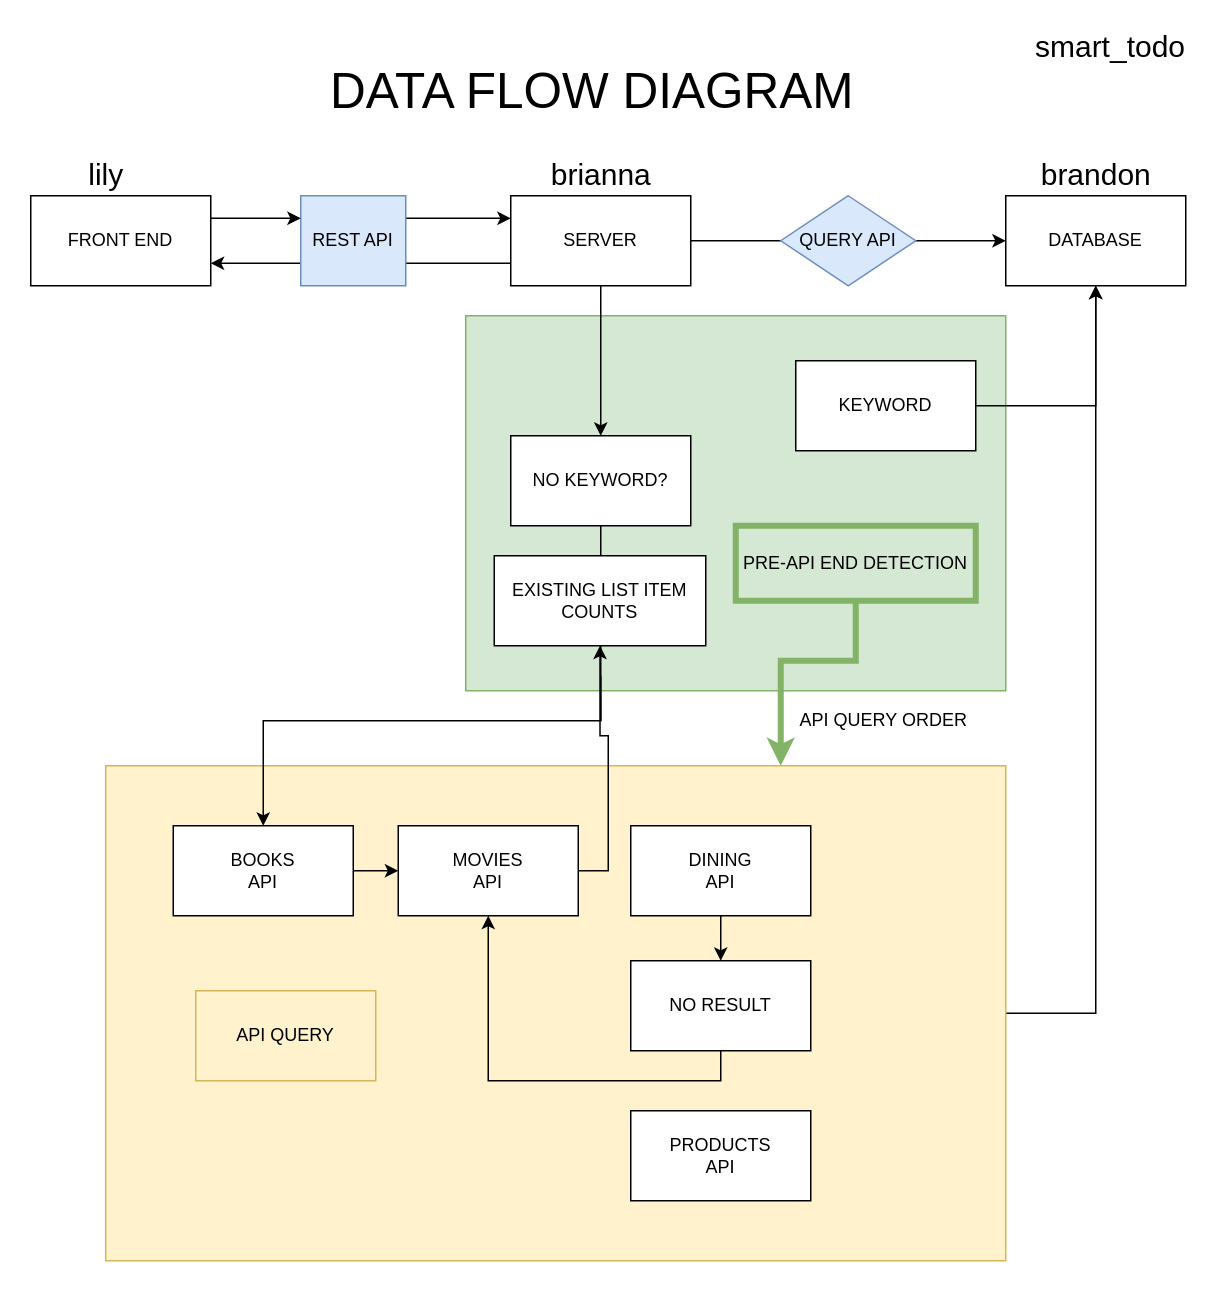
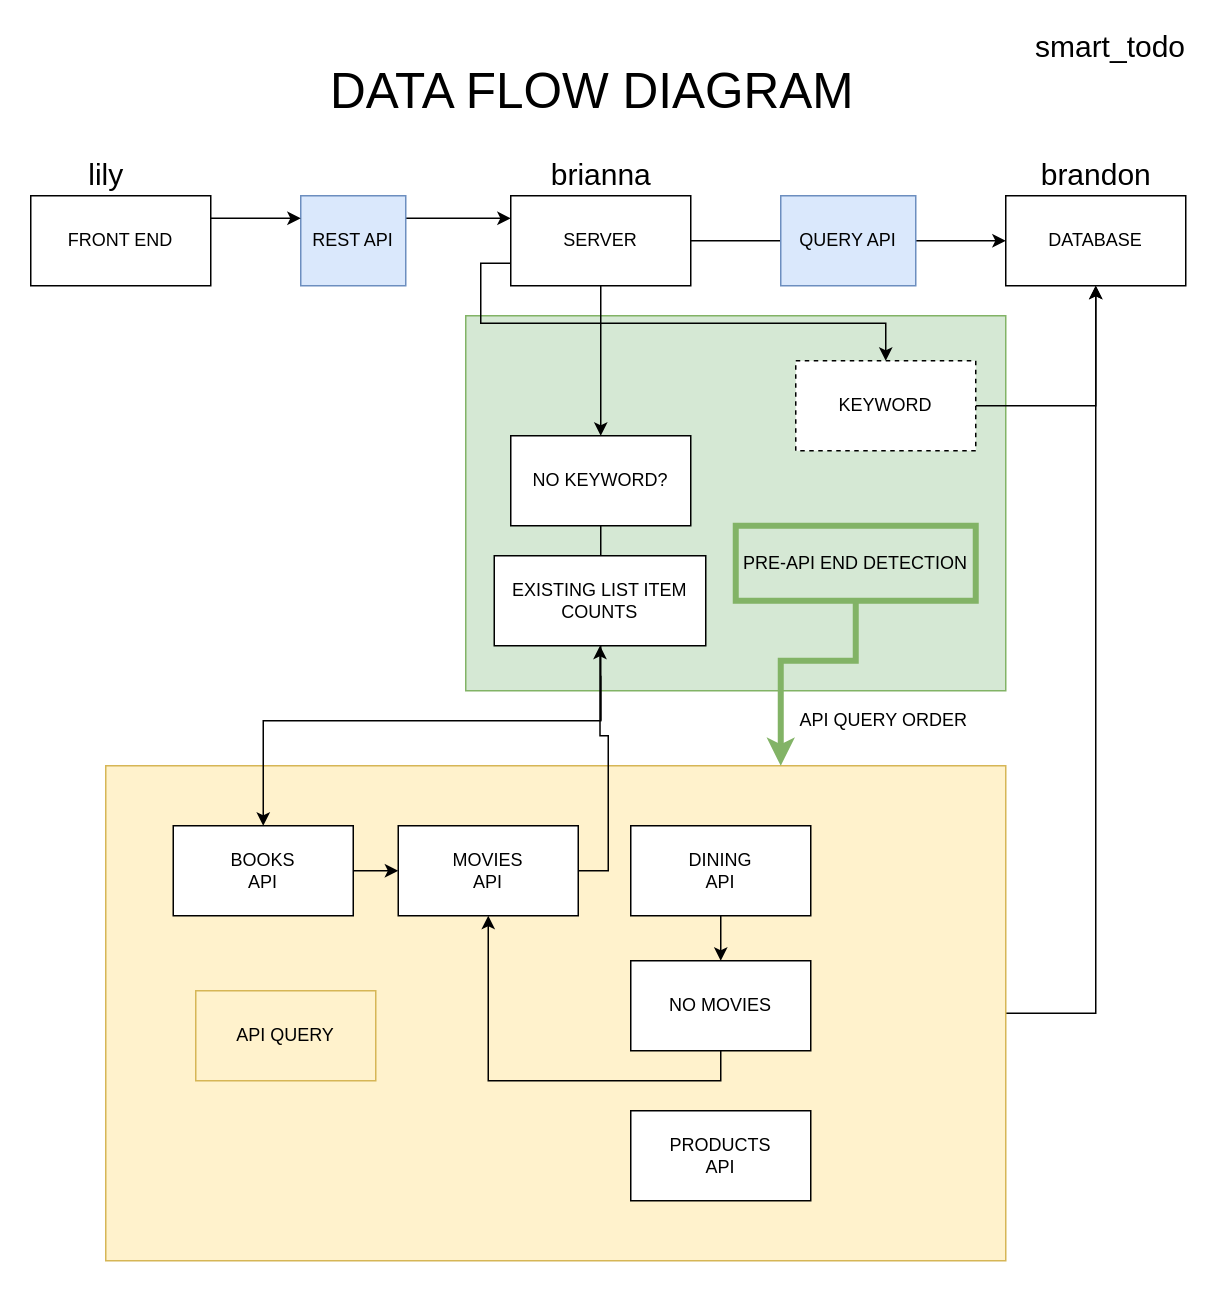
  <mxCell id="0" />
  <mxCell id="1" parent="0" />
  <mxCell id="2" value="" style="rounded=0;whiteSpace=wrap;html=1;fillColor=#d5e8d4;strokeColor=#82b366;" vertex="1" parent="1"><mxGeometry x="310" y="210" width="360" height="250" as="geometry" /></mxCell>
  <mxCell id="3" style="edgeStyle=orthogonalEdgeStyle;rounded=0;orthogonalLoop=1;jettySize=auto;html=1;exitX=1;exitY=0.5;exitDx=0;exitDy=0;entryX=0.5;entryY=1;entryDx=0;entryDy=0;" edge="1" parent="1" source="4" target="11"><mxGeometry relative="1" as="geometry" /></mxCell>
  <mxCell id="4" value="" style="rounded=0;whiteSpace=wrap;html=1;fillColor=#fff2cc;strokeColor=#d6b656;" vertex="1" parent="1"><mxGeometry x="70" y="510" width="600" height="330" as="geometry" /></mxCell>
  <mxCell id="5" style="edgeStyle=orthogonalEdgeStyle;rounded=0;orthogonalLoop=1;jettySize=auto;html=1;exitX=1;exitY=0.25;exitDx=0;exitDy=0;entryX=0;entryY=0.25;entryDx=0;entryDy=0;" edge="1" parent="1" source="26" target="10"><mxGeometry relative="1" as="geometry" /></mxCell>
  <mxCell id="6" value="FRONT END" style="rounded=0;whiteSpace=wrap;html=1;" vertex="1" parent="1"><mxGeometry x="20" y="130" width="120" height="60" as="geometry" /></mxCell>
- <mxCell id="7" style="edgeStyle=orthogonalEdgeStyle;rounded=0;orthogonalLoop=1;jettySize=auto;html=1;exitX=0;exitY=0.75;exitDx=0;exitDy=0;entryX=1;entryY=0.75;entryDx=0;entryDy=0;" edge="1" parent="1" source="10" target="6"><mxGeometry relative="1" as="geometry" /></mxCell>
+ <mxCell id="7" style="edgeStyle=orthogonalEdgeStyle;rounded=0;orthogonalLoop=1;jettySize=auto;html=1;exitX=0;exitY=0.75;exitDx=0;exitDy=0;" edge="1" parent="1" source="10" target="22"><mxGeometry relative="1" as="geometry" /></mxCell>
  <mxCell id="8" style="edgeStyle=orthogonalEdgeStyle;rounded=0;orthogonalLoop=1;jettySize=auto;html=1;exitX=0.5;exitY=1;exitDx=0;exitDy=0;entryX=0.5;entryY=0;entryDx=0;entryDy=0;" edge="1" parent="1" source="10" target="20"><mxGeometry relative="1" as="geometry" /></mxCell>
  <mxCell id="9" style="edgeStyle=orthogonalEdgeStyle;rounded=0;orthogonalLoop=1;jettySize=auto;html=1;exitX=1;exitY=0.5;exitDx=0;exitDy=0;entryX=0;entryY=0.5;entryDx=0;entryDy=0;" edge="1" parent="1" source="10" target="11"><mxGeometry relative="1" as="geometry" /></mxCell>
  <mxCell id="10" value="SERVER" style="rounded=0;whiteSpace=wrap;html=1;" vertex="1" parent="1"><mxGeometry x="340" y="130" width="120" height="60" as="geometry" /></mxCell>
  <mxCell id="11" value="DATABASE" style="rounded=0;whiteSpace=wrap;html=1;" vertex="1" parent="1"><mxGeometry x="670" y="130" width="120" height="60" as="geometry" /></mxCell>
  <mxCell id="12" style="edgeStyle=orthogonalEdgeStyle;rounded=0;orthogonalLoop=1;jettySize=auto;html=1;exitX=1;exitY=0.5;exitDx=0;exitDy=0;entryX=0;entryY=0.5;entryDx=0;entryDy=0;" edge="1" parent="1" source="13" target="15"><mxGeometry relative="1" as="geometry" /></mxCell>
  <mxCell id="13" value="BOOKS&lt;br&gt;API" style="rounded=0;whiteSpace=wrap;html=1;" vertex="1" parent="1"><mxGeometry x="115" y="550" width="120" height="60" as="geometry" /></mxCell>
  <mxCell id="14" style="edgeStyle=orthogonalEdgeStyle;rounded=0;orthogonalLoop=1;jettySize=auto;html=1;exitX=1;exitY=0.5;exitDx=0;exitDy=0;" edge="1" parent="1" source="15" target="32"><mxGeometry relative="1" as="geometry"><mxPoint x="495" y="580" as="sourcePoint" /></mxGeometry></mxCell>
  <mxCell id="15" value="MOVIES&lt;br&gt;API" style="rounded=0;whiteSpace=wrap;html=1;" vertex="1" parent="1"><mxGeometry x="265" y="550" width="120" height="60" as="geometry" /></mxCell>
  <mxCell id="16" style="edgeStyle=orthogonalEdgeStyle;rounded=0;orthogonalLoop=1;jettySize=auto;html=1;exitX=0.5;exitY=1;exitDx=0;exitDy=0;entryX=0.5;entryY=0;entryDx=0;entryDy=0;" edge="1" parent="1" source="17" target="24"><mxGeometry relative="1" as="geometry" /></mxCell>
  <mxCell id="17" value="DINING&lt;br&gt;API" style="rounded=0;whiteSpace=wrap;html=1;" vertex="1" parent="1"><mxGeometry x="420" y="550" width="120" height="60" as="geometry" /></mxCell>
  <mxCell id="18" value="PRODUCTS&lt;br&gt;API" style="rounded=0;whiteSpace=wrap;html=1;" vertex="1" parent="1"><mxGeometry x="420" y="740" width="120" height="60" as="geometry" /></mxCell>
  <mxCell id="19" style="edgeStyle=orthogonalEdgeStyle;rounded=0;orthogonalLoop=1;jettySize=auto;html=1;exitX=0.5;exitY=1;exitDx=0;exitDy=0;entryX=0.5;entryY=0;entryDx=0;entryDy=0;" edge="1" parent="1" target="13"><mxGeometry relative="1" as="geometry"><mxPoint x="400" y="450" as="sourcePoint" /><Array as="points"><mxPoint x="175" y="480" /></Array></mxGeometry></mxCell>
  <mxCell id="20" value="NO KEYWORD?" style="rounded=0;whiteSpace=wrap;html=1;" vertex="1" parent="1"><mxGeometry x="340" y="290" width="120" height="60" as="geometry" /></mxCell>
  <mxCell id="21" style="edgeStyle=orthogonalEdgeStyle;rounded=0;orthogonalLoop=1;jettySize=auto;html=1;exitX=1;exitY=0.5;exitDx=0;exitDy=0;entryX=0.5;entryY=1;entryDx=0;entryDy=0;" edge="1" parent="1" source="22" target="11"><mxGeometry relative="1" as="geometry" /></mxCell>
- <mxCell id="22" value="KEYWORD" style="rounded=0;whiteSpace=wrap;html=1;" vertex="1" parent="1"><mxGeometry x="530" y="240" width="120" height="60" as="geometry" /></mxCell>
+ <mxCell id="22" value="KEYWORD" style="rounded=0;whiteSpace=wrap;html=1;dashed=1;" vertex="1" parent="1"><mxGeometry x="530" y="240" width="120" height="60" as="geometry" /></mxCell>
  <mxCell id="23" style="edgeStyle=orthogonalEdgeStyle;rounded=0;orthogonalLoop=1;jettySize=auto;html=1;exitX=0.5;exitY=1;exitDx=0;exitDy=0;" edge="1" parent="1" source="24" target="15"><mxGeometry relative="1" as="geometry" /></mxCell>
- <mxCell id="24" value="NO RESULT" style="rounded=0;whiteSpace=wrap;html=1;" vertex="1" parent="1"><mxGeometry x="420" y="640" width="120" height="60" as="geometry" /></mxCell>
+ <mxCell id="24" value="NO MOVIES" style="rounded=0;whiteSpace=wrap;html=1;" vertex="1" parent="1"><mxGeometry x="420" y="640" width="120" height="60" as="geometry" /></mxCell>
  <mxCell id="25" value="API QUERY" style="rounded=0;whiteSpace=wrap;html=1;fillColor=#fff2cc;strokeColor=#d6b656;" vertex="1" parent="1"><mxGeometry x="130" y="660" width="120" height="60" as="geometry" /></mxCell>
  <mxCell id="26" value="REST API" style="rounded=0;whiteSpace=wrap;html=1;fillColor=#dae8fc;strokeColor=#6c8ebf;" vertex="1" parent="1"><mxGeometry x="200" y="130" width="70" height="60" as="geometry" /></mxCell>
  <mxCell id="27" style="edgeStyle=orthogonalEdgeStyle;rounded=0;orthogonalLoop=1;jettySize=auto;html=1;exitX=1;exitY=0.25;exitDx=0;exitDy=0;entryX=0;entryY=0.25;entryDx=0;entryDy=0;" edge="1" parent="1" source="6" target="26"><mxGeometry relative="1" as="geometry"><mxPoint x="140" y="145" as="sourcePoint" /><mxPoint x="340" y="145" as="targetPoint" /></mxGeometry></mxCell>
- <mxCell id="28" value="QUERY API" style="rhombus;whiteSpace=wrap;html=1;fillColor=#dae8fc;strokeColor=#6c8ebf;" vertex="1" parent="1"><mxGeometry x="520" y="130" width="90" height="60" as="geometry" /></mxCell>
+ <mxCell id="28" value="QUERY API" style="rounded=0;whiteSpace=wrap;html=1;fillColor=#dae8fc;strokeColor=#6c8ebf;" vertex="1" parent="1"><mxGeometry x="520" y="130" width="90" height="60" as="geometry" /></mxCell>
  <mxCell id="29" style="edgeStyle=orthogonalEdgeStyle;rounded=0;orthogonalLoop=1;jettySize=auto;html=1;exitX=0.5;exitY=1;exitDx=0;exitDy=0;entryX=0.75;entryY=0;entryDx=0;entryDy=0;fillColor=#d5e8d4;strokeColor=#82b366;strokeWidth=4;" edge="1" parent="1" source="30" target="4"><mxGeometry relative="1" as="geometry"><Array as="points"><mxPoint x="570" y="440" /><mxPoint x="520" y="440" /></Array></mxGeometry></mxCell>
  <mxCell id="30" value="PRE-API END DETECTION" style="rounded=0;whiteSpace=wrap;html=1;fillColor=#d5e8d4;strokeColor=#82b366;strokeWidth=4;" vertex="1" parent="1"><mxGeometry x="490" y="350" width="160" height="50" as="geometry" /></mxCell>
  <mxCell id="31" style="edgeStyle=orthogonalEdgeStyle;rounded=0;orthogonalLoop=1;jettySize=auto;html=1;exitX=0.5;exitY=1;exitDx=0;exitDy=0;entryX=0.5;entryY=0;entryDx=0;entryDy=0;" edge="1" parent="1" source="20"><mxGeometry relative="1" as="geometry"><mxPoint x="400" y="350" as="sourcePoint" /><mxPoint x="400" y="390" as="targetPoint" /><Array as="points"><mxPoint x="400" y="480" /></Array></mxGeometry></mxCell>
  <mxCell id="32" value="EXISTING LIST ITEM COUNTS" style="rounded=0;whiteSpace=wrap;html=1;" vertex="1" parent="1"><mxGeometry x="329" y="370" width="141" height="60" as="geometry" /></mxCell>
  <mxCell id="33" value="API QUERY ORDER&amp;nbsp;" style="text;html=1;align=center;verticalAlign=middle;resizable=0;points=[];autosize=1;" vertex="1" parent="1"><mxGeometry x="525" y="470" width="130" height="20" as="geometry" /></mxCell>
  <mxCell id="34" value="DATA FLOW DIAGRAM" style="text;html=1;align=center;verticalAlign=middle;resizable=0;points=[];autosize=1;fontSize=33;" vertex="1" parent="1"><mxGeometry x="214" y="35" width="360" height="50" as="geometry" /></mxCell>
  <mxCell id="35" value="smart_todo" style="text;html=1;strokeColor=none;fillColor=none;align=center;verticalAlign=middle;whiteSpace=wrap;rounded=0;fontSize=20;" vertex="1" parent="1"><mxGeometry x="720" y="20" width="40" height="20" as="geometry" /></mxCell>
  <mxCell id="36" value="brianna" style="text;html=1;align=center;verticalAlign=middle;resizable=0;points=[];autosize=1;fontSize=20;" vertex="1" parent="1"><mxGeometry x="360" y="100" width="80" height="30" as="geometry" /></mxCell>
  <mxCell id="37" value="lily" style="text;html=1;align=center;verticalAlign=middle;resizable=0;points=[];autosize=1;fontSize=20;" vertex="1" parent="1"><mxGeometry x="50" y="100" width="40" height="30" as="geometry" /></mxCell>
  <mxCell id="38" value="brandon" style="text;html=1;align=center;verticalAlign=middle;resizable=0;points=[];autosize=1;fontSize=20;" vertex="1" parent="1"><mxGeometry x="685" y="100" width="90" height="30" as="geometry" /></mxCell>
